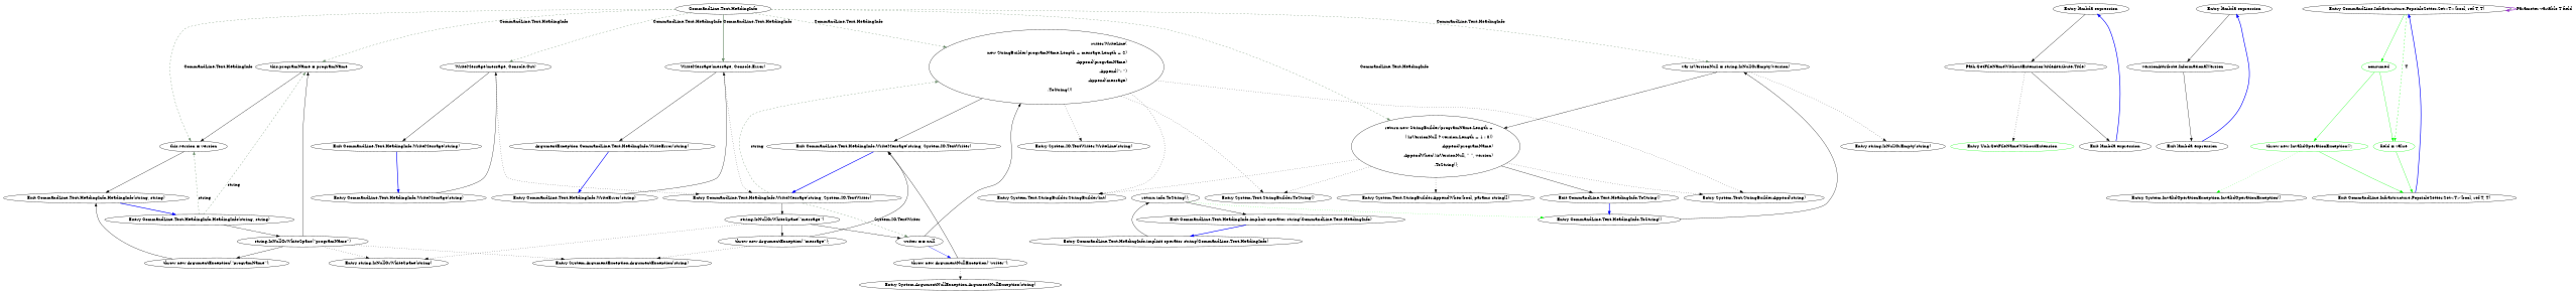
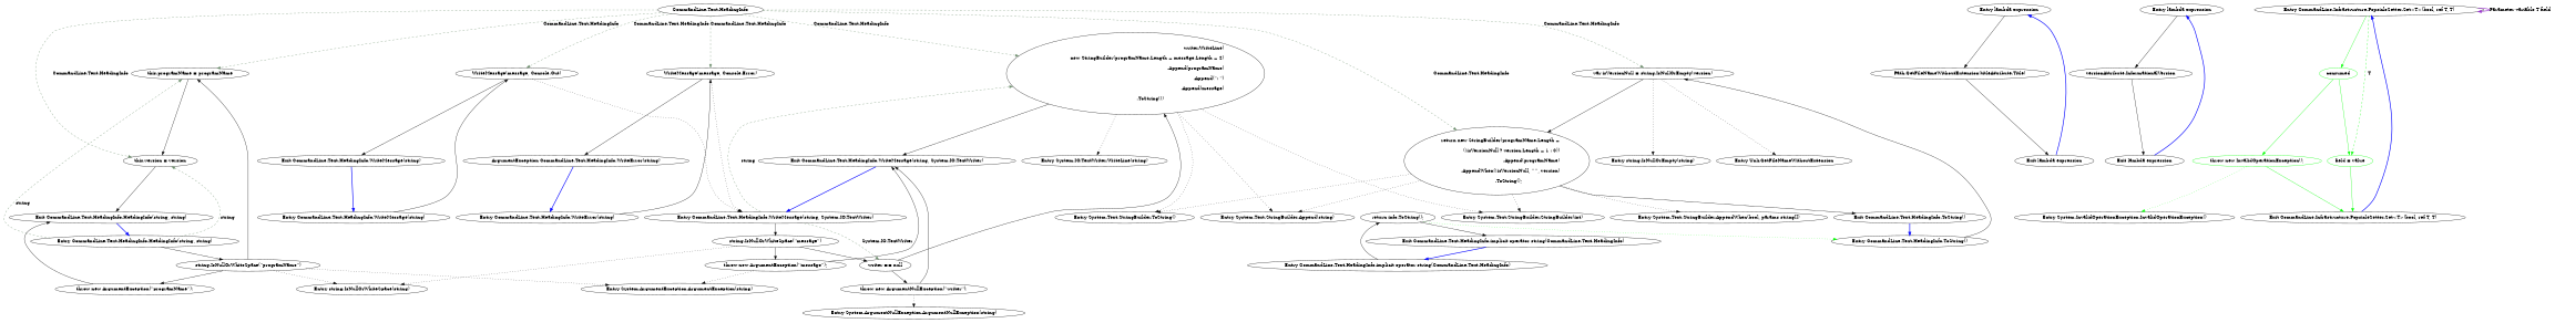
  digraph {
    node [cluster="CommandLine.Text.HeadingInfo.WriteMessage(string, System.IO.TextWriter)" span="0-0"]
    edge [style=solid]
    n1 [label="CommandLine.Text.HeadingInfo" cluster="" span=""]
    n2 [cluster="CommandLine.Text.HeadingInfo.HeadingInfo(string, string)" label="this.programName = programName" span="30-30"]
    n3 [cluster="CommandLine.Text.HeadingInfo.HeadingInfo(string, string)" label="this.version = version" span="31-31"]
    n4 [cluster="CommandLine.Text.HeadingInfo.ToString()" label="var isVersionNull = string.IsNullOrEmpty(version)" span="73-73"]
    n5 [cluster="CommandLine.Text.HeadingInfo.ToString()" label="return new StringBuilder(programName.Length +\r\n                    (!isVersionNull ? version.Length + 1 : 0))\r\n                .Append(programName)\r\n                .AppendWhen(!isVersionNull, '' '', version)\r\n                .ToString();" span="74-78"]
    n6 [label="writer.WriteLine(\r\n                new StringBuilder(programName.Length + message.Length + 2)\r\n                    .Append(programName)\r\n                    .Append('': '')\r\n                    .Append(message)\r\n                    .ToString())" span="94-99"]
    n7 [cluster="CommandLine.Text.HeadingInfo.WriteMessage(string)" label="WriteMessage(message, Console.Out)" span="110-110"]
    n8 [cluster="CommandLine.Text.HeadingInfo.WriteError(string)" label="WriteMessage(message, Console.Error)" span="121-121"]
    n9 [cluster="CommandLine.Text.HeadingInfo.HeadingInfo(string, string)" label="Exit CommandLine.Text.HeadingInfo.HeadingInfo(string, string)" span="26-26"]
    n10 [cluster="string.IsNullOrEmpty(string)" label="Entry string.IsNullOrEmpty(string)"]
    n11 [cluster="CommandLine.Text.HeadingInfo.ToString()" label="Exit CommandLine.Text.HeadingInfo.ToString()" span="71-71"]
    n12 [cluster="System.Text.StringBuilder.StringBuilder(int)" label="Entry System.Text.StringBuilder.StringBuilder(int)"]
    n13 [cluster="System.Text.StringBuilder.Append(string)" label="Entry System.Text.StringBuilder.Append(string)"]
    n14 [cluster="System.Text.StringBuilder.AppendWhen(bool, params string[])" label="Entry System.Text.StringBuilder.AppendWhen(bool, params string[])" span="9-9"]
    n15 [cluster="System.Text.StringBuilder.ToString()" label="Entry System.Text.StringBuilder.ToString()"]
    n16 [label="Exit CommandLine.Text.HeadingInfo.WriteMessage(string, System.IO.TextWriter)" span="89-89"]
    n17 [cluster="System.IO.TextWriter.WriteLine(string)" label="Entry System.IO.TextWriter.WriteLine(string)"]
    n18 [label="Entry CommandLine.Text.HeadingInfo.WriteMessage(string, System.IO.TextWriter)" span="89-89"]
    n19 [cluster="CommandLine.Text.HeadingInfo.WriteMessage(string)" label="Exit CommandLine.Text.HeadingInfo.WriteMessage(string)" span="108-108"]
    n20 [cluster="CommandLine.Text.HeadingInfo.WriteError(string)" label="ArgumentException CommandLine.Text.HeadingInfo.WriteError(string)" span="119-119"]
    n21 [cluster="CommandLine.Text.HeadingInfo.HeadingInfo(string, string)" label="Entry CommandLine.Text.HeadingInfo.HeadingInfo(string, string)" span="26-26"]
    n22 [cluster="CommandLine.Text.HeadingInfo.HeadingInfo(string, string)" label="string.IsNullOrWhiteSpace(''programName'')" span="28-28"]
    n23 [cluster="CommandLine.Text.HeadingInfo.HeadingInfo(string, string)" label="throw new ArgumentException(''programName'');" span="28-28"]
    n24 [cluster="string.IsNullOrWhiteSpace(string)" label="Entry string.IsNullOrWhiteSpace(string)"]
    n25 [cluster="System.ArgumentException.ArgumentException(string)" label="Entry System.ArgumentException.ArgumentException(string)"]
    n26 [cluster="lambda expression" label="Entry lambda expression" span="47-47"]
    n27 [cluster="lambda expression" label="Path.GetFileNameWithoutExtension(titleAttribute.Title)" span="47-47"]
    n28 [cluster="lambda expression" label="Exit lambda expression" span="47-47"]
-   n29 [cluster="Unk.GetFileNameWithoutExtension" label="Entry Unk.GetFileNameWithoutExtension" color=green span=""]
+   n29 [cluster="Unk.GetFileNameWithoutExtension" label="Entry Unk.GetFileNameWithoutExtension" span=""]
    n30 [cluster="lambda expression" label="Entry lambda expression" span="51-51"]
    n31 [cluster="lambda expression" label="versionAttribute.InformationalVersion" span="51-51"]
    n32 [cluster="lambda expression" label="Exit lambda expression" span="51-51"]
    n33 [cluster="CommandLine.Text.HeadingInfo.implicit operator string(CommandLine.Text.HeadingInfo)" label="Entry CommandLine.Text.HeadingInfo.implicit operator string(CommandLine.Text.HeadingInfo)" span="62-62"]
    n34 [cluster="CommandLine.Text.HeadingInfo.implicit operator string(CommandLine.Text.HeadingInfo)" label="return info.ToString();" span="64-64"]
    n35 [cluster="CommandLine.Text.HeadingInfo.implicit operator string(CommandLine.Text.HeadingInfo)" label="Exit CommandLine.Text.HeadingInfo.implicit operator string(CommandLine.Text.HeadingInfo)" span="62-62"]
    n36 [cluster="CommandLine.Text.HeadingInfo.ToString()" label="Entry CommandLine.Text.HeadingInfo.ToString()" span="71-71"]
    n37 [label="string.IsNullOrWhiteSpace(''message'')" span="91-91"]
    n38 [label="writer == null" span="92-92"]
    n39 [label="throw new ArgumentException(''message'');" span="91-91"]
    n40 [label="throw new ArgumentNullException(''writer'');" span="92-92"]
    n41 [cluster="System.ArgumentNullException.ArgumentNullException(string)" label="Entry System.ArgumentNullException.ArgumentNullException(string)"]
    n42 [cluster="CommandLine.Text.HeadingInfo.WriteMessage(string)" label="Entry CommandLine.Text.HeadingInfo.WriteMessage(string)" span="108-108"]
    n43 [cluster="CommandLine.Text.HeadingInfo.WriteError(string)" label="Entry CommandLine.Text.HeadingInfo.WriteError(string)" span="119-119"]
    n44 [cluster="CommandLine.Infrastructure.PopsicleSetter.Set<T>(bool, ref T, T)" file="PopsicleSetter.cs" label="Entry CommandLine.Infrastructure.PopsicleSetter.Set<T>(bool, ref T, T)" span="8-8"]
    n45 [cluster="CommandLine.Infrastructure.PopsicleSetter.Set<T>(bool, ref T, T)" color=green community=0 file="PopsicleSetter.cs" label=consumed span="10-10"]
    n46 [cluster="CommandLine.Infrastructure.PopsicleSetter.Set<T>(bool, ref T, T)" color=green community=0 file="PopsicleSetter.cs" label="field = value" span="15-15"]
    n47 [cluster="CommandLine.Infrastructure.PopsicleSetter.Set<T>(bool, ref T, T)" color=green community=0 file="PopsicleSetter.cs" label="throw new InvalidOperationException();" span="12-12"]
    n48 [cluster="CommandLine.Infrastructure.PopsicleSetter.Set<T>(bool, ref T, T)" file="PopsicleSetter.cs" label="Exit CommandLine.Infrastructure.PopsicleSetter.Set<T>(bool, ref T, T)" span="8-8"]
    n49 [cluster="System.InvalidOperationException.InvalidOperationException()" file="PopsicleSetter.cs" label="Entry System.InvalidOperationException.InvalidOperationException()"]
    n1 -> n2 [color=darkseagreen4 label="CommandLine.Text.HeadingInfo" style=dashed]
    n1 -> n3 [color=darkseagreen4 label="CommandLine.Text.HeadingInfo" style=dashed]
    n1 -> n4 [color=darkseagreen4 label="CommandLine.Text.HeadingInfo" style=dashed]
    n1 -> n5 [color=darkseagreen4 label="CommandLine.Text.HeadingInfo" style=dashed]
    n1 -> n6 [color=darkseagreen4 label="CommandLine.Text.HeadingInfo" style=dashed]
    n1 -> n7 [color=darkseagreen4 label="CommandLine.Text.HeadingInfo" style=dashed]
-   n1 -> n8 [color=darkseagreen4 label="CommandLine.Text.HeadingInfo" style=bold]
+   n1 -> n8 [color=darkseagreen4 label="CommandLine.Text.HeadingInfo" style=dashed]
    n2 -> n3
    n3 -> n9
    n4 -> n5
    n4 -> n10 [style=dotted]
    n5 -> n11
    n5 -> n12 [style=dotted]
    n5 -> n13 [style=dotted]
    n5 -> n14 [style=dotted]
    n5 -> n15 [style=dotted]
    n6 -> n12 [style=dotted]
    n6 -> n13 [style=dotted]
    n6 -> n15 [style=dotted]
    n6 -> n16
    n6 -> n17 [style=dotted]
    n7 -> n18 [style=dotted]
    n7 -> n19
    n8 -> n18 [style=dotted]
    n8 -> n20
    n9 -> n21 [color=blue style=bold]
    n11 -> n36 [color=blue style=bold]
    n16 -> n18 [color=blue style=bold]
    n18 -> n6 [color=darkseagreen4 label=string style=dashed]
    n18 -> n37
    n18 -> n38 [color=darkseagreen4 label="System.IO.TextWriter" style=dashed]
    n19 -> n42 [color=blue style=bold]
    n20 -> n43 [color=blue style=bold]
    n21 -> n2 [color=darkseagreen4 label=string style=dashed]
    n21 -> n3 [color=darkseagreen4 label=string style=dashed]
    n21 -> n22
    n22 -> n2
    n22 -> n23
    n22 -> n24 [style=dotted]
    n22 -> n25 [style=dotted]
    n23 -> n9
    n26 -> n27
    n27 -> n28
-   n27 -> n29 [style=dotted]
+   n4 -> n29 [style=dotted]
    n28 -> n26 [color=blue style=bold]
    n30 -> n31
    n31 -> n32
    n32 -> n30 [color=blue style=bold]
    n33 -> n34
    n34 -> n35
    n34 -> n36 [color=green style=dotted]
    n35 -> n33 [color=blue style=bold]
    n36 -> n4
    n37 -> n24 [style=dotted]
    n37 -> n38
    n37 -> n39
    n38 -> n6
-   n38 -> n40 [color=blue]
+   n38 -> n40
    n39 -> n16
    n39 -> n25 [style=dotted]
    n40 -> n16
    n40 -> n41 [style=dotted]
    n42 -> n7
    n43 -> n8
    n44 -> n44 [color=darkorchid label="Parameter variable T field" style=bold]
    n44 -> n45 [color=green]
    n44 -> n46 [color=green label=T style=dashed]
    n45 -> n46 [color=green]
    n45 -> n47 [color=green]
    n46 -> n48 [color=green]
    n47 -> n48 [color=green]
    n47 -> n49 [color=green style=dotted]
    n48 -> n44 [color=blue style=bold]
  }
